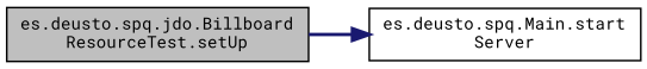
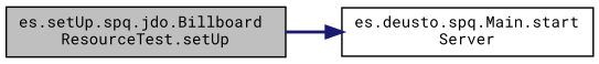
  digraph {
    rankdir=LR
    fontname="Roboto Mono"
    node [color=black fontname="Roboto Mono" fontsize=10 shape=record style=filled]
-   n1 [fillcolor=grey75 fontcolor=black height=0.2 label="es.deusto.spq.jdo.Billboard\lResourceTest.setUp" width=0.4]
+   n1 [fillcolor=grey75 fontcolor=black height=0.2 label="es.setUp.spq.jdo.Billboard\lResourceTest.setUp" width=0.4]
    n2 [fillcolor=white height=0.2 label="es.deusto.spq.Main.start\lServer" width=0.4]
    n1 -> n2 [color=midnightblue fontname="Roboto Mono" fontsize=10 labelfontname=Helvetica labelfontsize=10 style=bold]
  }
